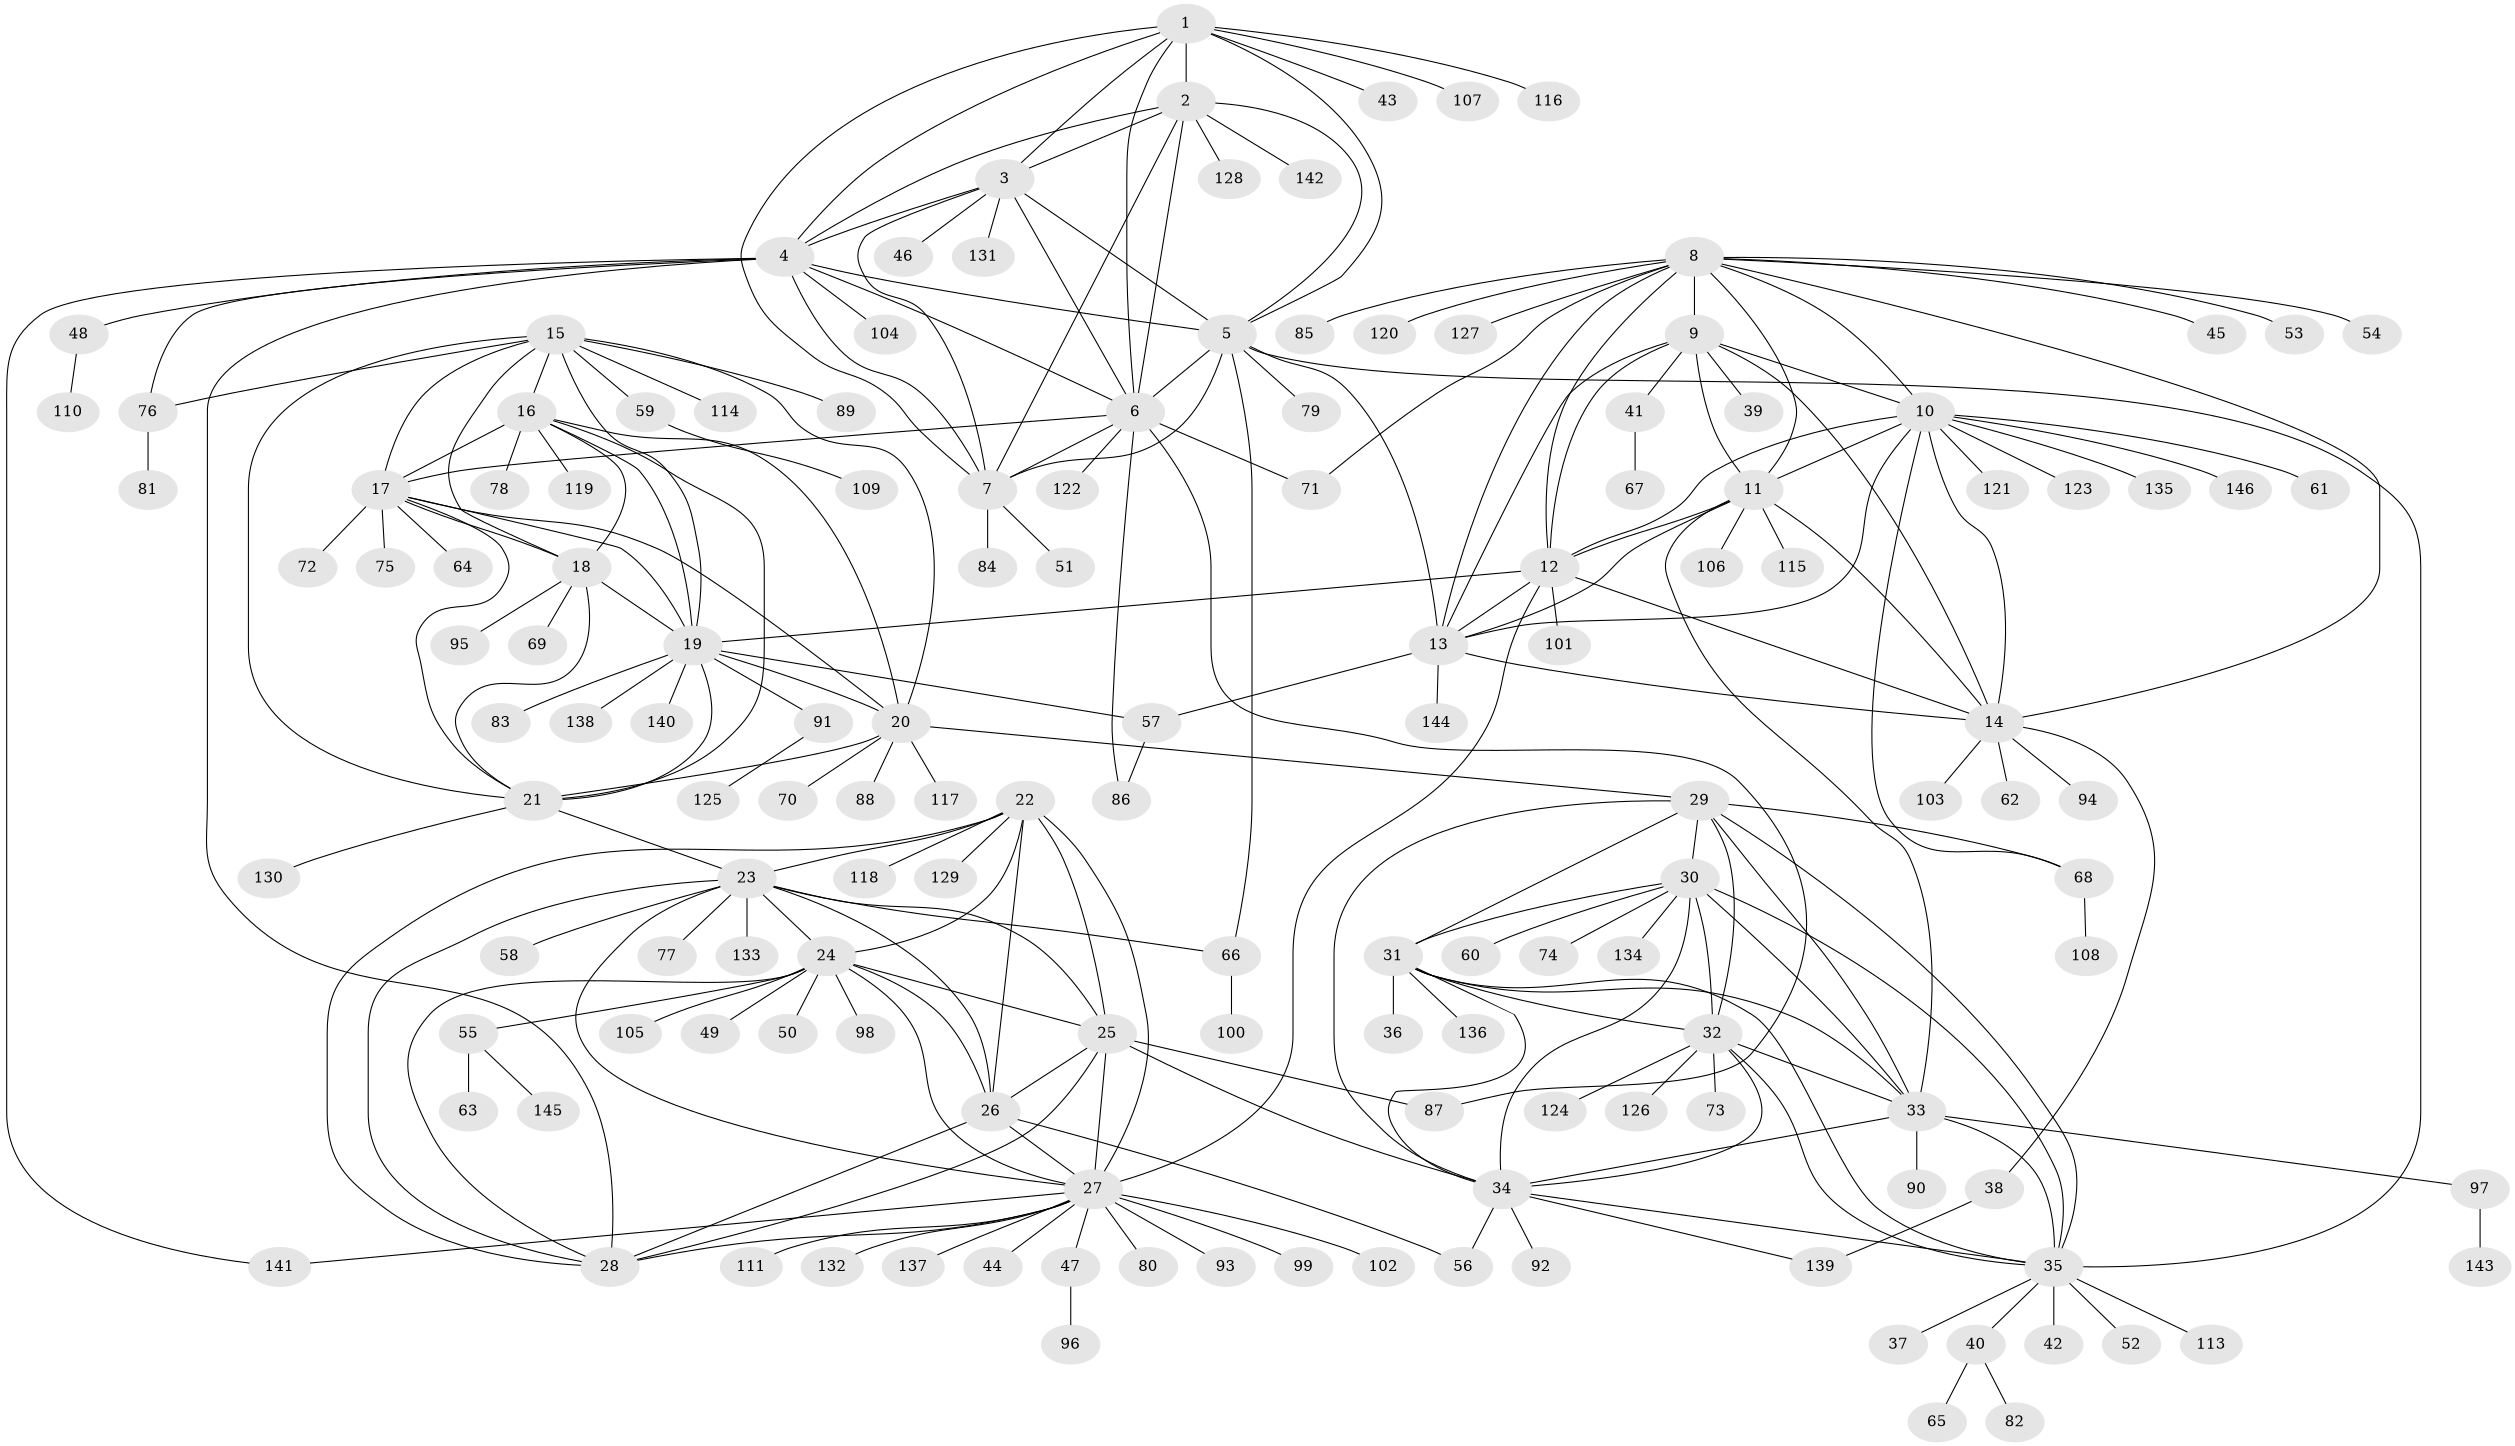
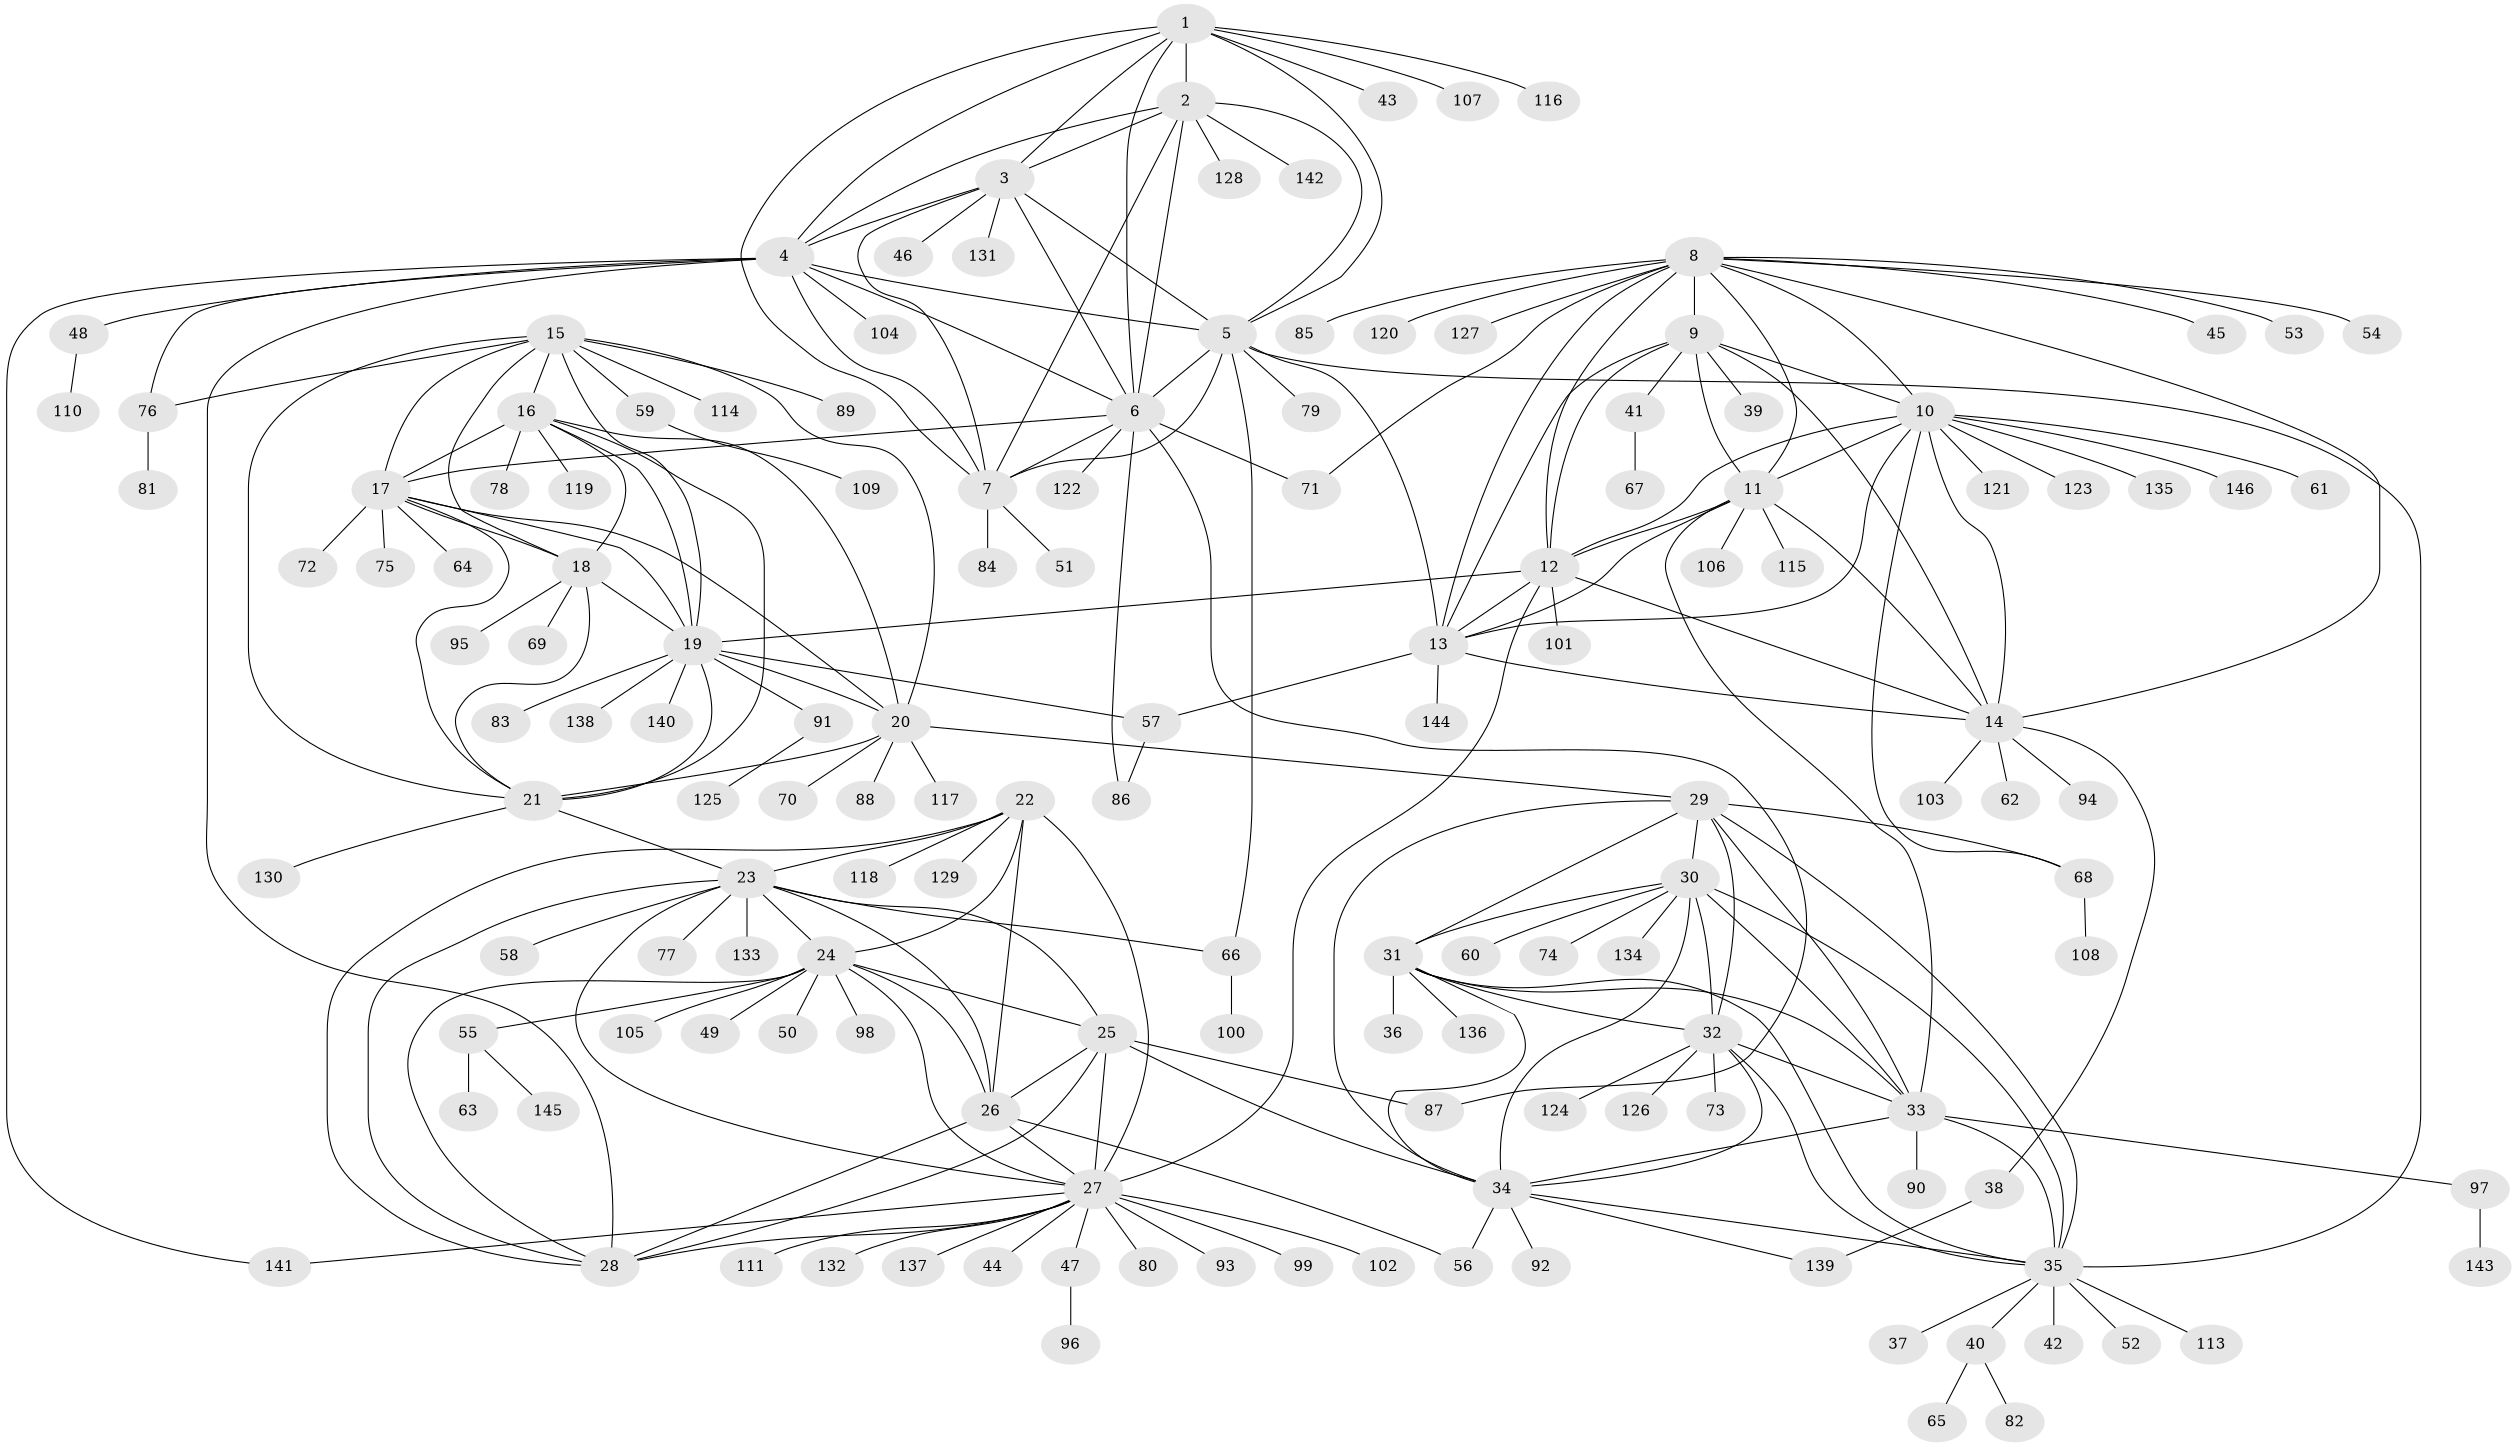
  graph {
    node [color=gray90 style=filled]
    1
    2
    3
    4
    5
    6
    7
    43
    107
    116
    128
    142
    46
    131
    28
    48
    76
    104
    141
    13
    35
    66
    79
    17
    71
    86
    87
    122
    51
    84
    110
    81
    14
    57
    144
    37
    40
    42
    52
    113
    100
    19
    18
    20
    21
    64
    72
    75
    8
    9
    10
    11
    12
    45
    53
    54
    85
    120
    127
    39
    41
    61
    68
    121
    123
    135
    146
    33
    106
    115
    27
    101
    38
    62
    94
    103
    67
    108
    34
    90
    97
    83
    91
    138
    140
    44
    47
    80
    93
    99
    102
    111
    132
    137
    139
    15
    16
    59
    89
    114
    78
    119
    69
    95
    29
    70
    88
    117
    23
    130
    109
    125
    30
    31
    32
    24
    25
    26
    58
    77
    133
    22
    118
    129
    49
    50
    55
    98
    105
    56
    63
    145
    92
    96
    60
    74
    134
    36
    136
    73
    124
    126
    143
    65
    82
    1 -- 2
    1 -- 3
    1 -- 4
    1 -- 5
    1 -- 6
    1 -- 7
    1 -- 43
    1 -- 107
    1 -- 116
    2 -- 3
    2 -- 4
    2 -- 5
    2 -- 6
    2 -- 7
    2 -- 128
    2 -- 142
    3 -- 4
    3 -- 5
    3 -- 6
    3 -- 7
    3 -- 46
    3 -- 131
    4 -- 5
    4 -- 6
    4 -- 7
    4 -- 28
    4 -- 48
    4 -- 76
    4 -- 104
    4 -- 141
    5 -- 6
    5 -- 7
    5 -- 13
    5 -- 35
    5 -- 66
    5 -- 79
    6 -- 7
    6 -- 17
    6 -- 71
    6 -- 86
    6 -- 87
    6 -- 122
    7 -- 51
    7 -- 84
    48 -- 110
    76 -- 81
    13 -- 14
    13 -- 57
    13 -- 144
    35 -- 37
    35 -- 40
    35 -- 42
    35 -- 52
    35 -- 113
    66 -- 100
    17 -- 19
    17 -- 18
    17 -- 20
    17 -- 21
    17 -- 64
    17 -- 72
    17 -- 75
    14 -- 38
    14 -- 62
    14 -- 94
    14 -- 103
    57 -- 86
    40 -- 65
    40 -- 82
    19 -- 57
    19 -- 20
    19 -- 21
    19 -- 83
    19 -- 91
    19 -- 138
    19 -- 140
    18 -- 19
    18 -- 21
    18 -- 69
    18 -- 95
    20 -- 21
    20 -- 29
    20 -- 70
    20 -- 88
    20 -- 117
    21 -- 23
    21 -- 130
    8 -- 13
    8 -- 71
    8 -- 14
    8 -- 9
    8 -- 10
    8 -- 11
    8 -- 12
    8 -- 45
    8 -- 53
    8 -- 54
    8 -- 85
    8 -- 120
    8 -- 127
    9 -- 13
    9 -- 14
    9 -- 10
    9 -- 11
    9 -- 12
    9 -- 39
    9 -- 41
    10 -- 13
    10 -- 14
    10 -- 11
    10 -- 12
    10 -- 61
    10 -- 68
    10 -- 121
    10 -- 123
    10 -- 135
    10 -- 146
    11 -- 13
    11 -- 14
    11 -- 12
    11 -- 33
    11 -- 106
    11 -- 115
    12 -- 13
    12 -- 14
    12 -- 19
    12 -- 27
    12 -- 101
    41 -- 67
    68 -- 108
    33 -- 35
    33 -- 34
    33 -- 90
    33 -- 97
    27 -- 28
    27 -- 141
    27 -- 44
    27 -- 47
    27 -- 80
    27 -- 93
    27 -- 99
    27 -- 102
    27 -- 111
    27 -- 132
    27 -- 137
    38 -- 139
    34 -- 35
    34 -- 139
    34 -- 56
    34 -- 92
    97 -- 143
    91 -- 125
    47 -- 96
    15 -- 76
    15 -- 17
    15 -- 19
    15 -- 18
    15 -- 20
    15 -- 21
    15 -- 16
    15 -- 59
    15 -- 89
    15 -- 114
    16 -- 17
    16 -- 19
    16 -- 18
    16 -- 20
    16 -- 21
    16 -- 78
    16 -- 119
    59 -- 109
    29 -- 35
    29 -- 68
    29 -- 33
    29 -- 34
    29 -- 30
    29 -- 31
    29 -- 32
    23 -- 28
    23 -- 66
    23 -- 27
    23 -- 24
    23 -- 25
    23 -- 26
    23 -- 58
    23 -- 77
    23 -- 133
    30 -- 35
    30 -- 33
    30 -- 34
    30 -- 31
    30 -- 32
    30 -- 60
    30 -- 74
    30 -- 134
    31 -- 35
    31 -- 33
    31 -- 34
    31 -- 32
    31 -- 36
    31 -- 136
    32 -- 35
    32 -- 33
    32 -- 34
    32 -- 73
    32 -- 124
    32 -- 126
    24 -- 28
    24 -- 27
    24 -- 25
    24 -- 26
    24 -- 49
    24 -- 50
    24 -- 55
    24 -- 98
    24 -- 105
    25 -- 28
    25 -- 87
    25 -- 27
    25 -- 34
    25 -- 26
    26 -- 28
    26 -- 27
    26 -- 56
    22 -- 28
    22 -- 27
    22 -- 23
    22 -- 24
-   22 -- 25
    22 -- 26
    22 -- 118
    22 -- 129
    55 -- 63
    55 -- 145
  }
